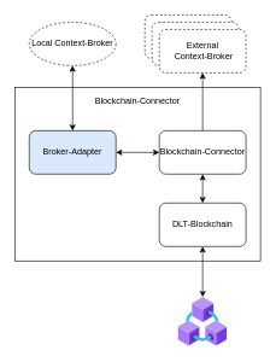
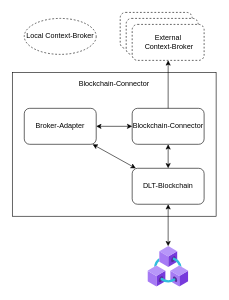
  <mxCell id="0" />
  <mxCell id="1" parent="0" />
  <mxCell id="2" value="&lt;div&gt;Blockchain-Connector&lt;/div&gt;&lt;div&gt;&lt;br&gt;&lt;/div&gt;&lt;div&gt;&lt;br&gt;&lt;/div&gt;&lt;div&gt;&lt;br&gt;&lt;/div&gt;&lt;div&gt;&lt;br&gt;&lt;/div&gt;&lt;div&gt;&lt;br&gt;&lt;/div&gt;&lt;div&gt;&lt;br&gt;&lt;/div&gt;&lt;div&gt;&lt;br&gt;&lt;/div&gt;&lt;div&gt;&lt;br&gt;&lt;/div&gt;&lt;div&gt;&lt;br&gt;&lt;/div&gt;&lt;div&gt;&lt;br&gt;&lt;/div&gt;&lt;div&gt;&lt;br&gt;&lt;/div&gt;&lt;div&gt;&lt;br&gt;&lt;/div&gt;&lt;div&gt;&lt;br&gt;&lt;/div&gt;&lt;div&gt;&lt;br&gt;&lt;/div&gt;" style="rounded=0;whiteSpace=wrap;html=1;" vertex="1" parent="1"><mxGeometry x="20" y="120" width="340" height="240" as="geometry" /></mxCell>
  <mxCell id="3" value="Blockchain-Connector" style="rounded=1;whiteSpace=wrap;html=1;" vertex="1" parent="1"><mxGeometry x="220" y="180" width="120" height="60" as="geometry" /></mxCell>
- <mxCell id="4" value="Broker-Adapter" style="rounded=1;whiteSpace=wrap;html=1;fillColor=#dae8fc;" vertex="1" parent="1"><mxGeometry x="40" y="180" width="120" height="60" as="geometry" /></mxCell>
+ <mxCell id="4" value="Broker-Adapter" style="rounded=1;whiteSpace=wrap;html=1;" vertex="1" parent="1"><mxGeometry x="40" y="180" width="120" height="60" as="geometry" /></mxCell>
  <mxCell id="5" value="DLT-Blockchain" style="rounded=1;whiteSpace=wrap;html=1;" vertex="1" parent="1"><mxGeometry x="220" y="280" width="120" height="60" as="geometry" /></mxCell>
  <mxCell id="6" value="" style="endArrow=classic;startArrow=classic;html=1;rounded=0;entryX=0;entryY=0.5;entryDx=0;entryDy=0;exitX=1;exitY=0.5;exitDx=0;exitDy=0;" edge="1" parent="1" source="4" target="3"><mxGeometry width="50" height="50" relative="1" as="geometry"><mxPoint x="110" y="310" as="sourcePoint" /><mxPoint x="160" y="260" as="targetPoint" /></mxGeometry></mxCell>
  <mxCell id="7" value="" style="endArrow=classic;startArrow=classic;html=1;rounded=0;entryX=0.5;entryY=1;entryDx=0;entryDy=0;exitX=0.5;exitY=0;exitDx=0;exitDy=0;" edge="1" parent="1" source="5" target="3"><mxGeometry width="50" height="50" relative="1" as="geometry"><mxPoint x="450" y="300" as="sourcePoint" /><mxPoint x="500" y="250" as="targetPoint" /></mxGeometry></mxCell>
  <mxCell id="8" value="Local Context-Broker" style="ellipse;whiteSpace=wrap;html=1;dashed=1;" vertex="1" parent="1"><mxGeometry x="40" y="30" width="120" height="60" as="geometry" /></mxCell>
- <mxCell id="9" value="" style="endArrow=classic;startArrow=classic;html=1;rounded=0;entryX=0.5;entryY=1;entryDx=0;entryDy=0;" edge="1" parent="1" source="4" target="8"><mxGeometry width="50" height="50" relative="1" as="geometry"><mxPoint x="-110" y="210" as="sourcePoint" /><mxPoint x="-60" y="160" as="targetPoint" /></mxGeometry></mxCell>
+ <mxCell id="9" value="" style="endArrow=classic;startArrow=classic;html=1;rounded=0;" edge="1" parent="1" source="4" target="5"><mxGeometry width="50" height="50" relative="1" as="geometry"><mxPoint x="-110" y="210" as="sourcePoint" /><mxPoint x="-60" y="160" as="targetPoint" /></mxGeometry></mxCell>
  <mxCell id="10" value="&lt;div&gt;External&lt;/div&gt;&lt;div&gt;&amp;nbsp;Context-Broker&lt;/div&gt;" style="rounded=1;whiteSpace=wrap;html=1;dashed=1;" vertex="1" parent="1"><mxGeometry x="200" y="20" width="120" height="60" as="geometry" /></mxCell>
  <mxCell id="11" value="&lt;div&gt;External&lt;/div&gt;&lt;div&gt;&amp;nbsp;Context-Broker&lt;/div&gt;" style="rounded=1;whiteSpace=wrap;html=1;dashed=1;" vertex="1" parent="1"><mxGeometry x="210" y="30" width="120" height="60" as="geometry" /></mxCell>
  <mxCell id="12" value="&lt;div&gt;External&lt;/div&gt;&lt;div&gt;&amp;nbsp;Context-Broker&lt;/div&gt;" style="rounded=1;whiteSpace=wrap;html=1;dashed=1;" vertex="1" parent="1"><mxGeometry x="220" y="40" width="120" height="60" as="geometry" /></mxCell>
  <mxCell id="13" value="" style="endArrow=classic;html=1;rounded=0;entryX=0.5;entryY=1;entryDx=0;entryDy=0;exitX=0.5;exitY=0;exitDx=0;exitDy=0;" edge="1" parent="1" source="3" target="12"><mxGeometry width="50" height="50" relative="1" as="geometry"><mxPoint x="400" y="110" as="sourcePoint" /><mxPoint x="450" y="60" as="targetPoint" /></mxGeometry></mxCell>
  <mxCell id="14" value="" style="image;aspect=fixed;html=1;points=[];align=center;fontSize=12;image=img/lib/azure2/blockchain/Azure_Blockchain_Service.svg;" vertex="1" parent="1"><mxGeometry x="246" y="410" width="68" height="68" as="geometry" /></mxCell>
  <mxCell id="15" value="" style="endArrow=classic;startArrow=classic;html=1;rounded=0;entryX=0.5;entryY=1;entryDx=0;entryDy=0;" edge="1" parent="1" source="14" target="5"><mxGeometry width="50" height="50" relative="1" as="geometry"><mxPoint x="380" y="420" as="sourcePoint" /><mxPoint x="430" y="370" as="targetPoint" /></mxGeometry></mxCell>
